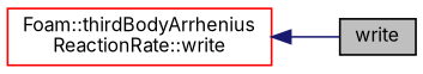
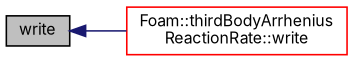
  digraph {
    rankdir=LR
    fontname=Inter
    node [fontname=Inter fontsize=10 shape=record]
    n1 [color=black fillcolor=grey75 fontcolor=black height=0.2 label=write style=filled width=0.4]
    n2 [color=red height=0.2 label="Foam::thirdBodyArrhenius\lReactionRate::write" width=0.4]
-   n2 -> n1 [color=midnightblue dir=back fontname=Inter fontsize=10 labelfontname=Helvetica labelfontsize=10 style=solid]
+   n1 -> n2 [color=midnightblue dir=back fontname=Inter fontsize=10 labelfontname=Helvetica labelfontsize=10 style=solid]
  }
